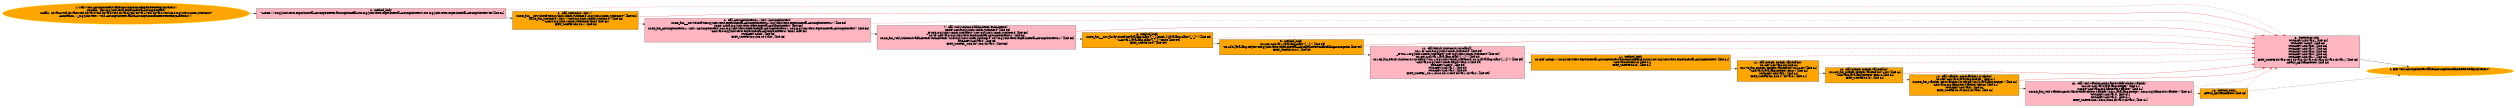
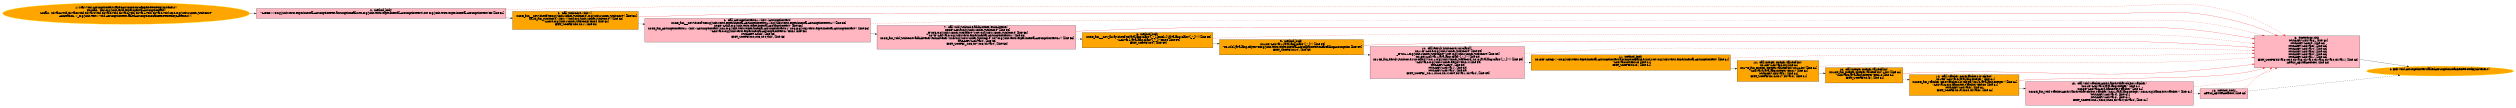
  digraph {
    rankdir=LR
    node [style=filled fillcolor=orange shape=box]
    edge [style=dashed]
    n1 [color=yellow label="1: Start void AssumptionTest.failedAssumptionsCanBeDetectedByListeners()\nFormals:  this:org.junit.tests.experimental.AssumptionTest*\nLocals:  $irvar6:void $irvar5:void $irvar4:void $irvar3:void $irvar2:void $irvar1:void $irvar0:void core:org.junit.runner.JUnitCore*\nAnnotation: <_org.junit.Test> void AssumptionTest.failedAssumptionsCanBeDetectedByListeners()() \n  " shape=""]
    n2 [label="4:  method_body \n   *&#GB<>$org.junit.tests.experimental.AssumptionTest.assumptionFailures:org.junit.tests.experimental.AssumptionTest(root org.junit.tests.experimental.AssumptionTest)=0 [line 51]\n " fillcolor=lightpink]
    n3 [label="3:  exceptions sink \n   NULLIFY(&$irvar3); [line 62]\n  NULLIFY(&core); [line 62]\n  NULLIFY(&$irvar5); [line 62]\n  NULLIFY(&$irvar4); [line 62]\n  NULLIFY(&$irvar6); [line 62]\n  NULLIFY(&$irvar0); [line 62]\n  NULLIFY(&$irvar1); [line 62]\n  EXIT_SCOPE($irvar3,core,$irvar5,$irvar4,$irvar6,$irvar0,$irvar1); [line 62]\n  APPLY_ABSTRACTION; [line 62]\n " fillcolor=lightpink]
    n4 [label="5:  Call JUnitCore.<init>() \n   n$0=_fun___new(sizeof(t=org.junit.runner.JUnitCore):org.junit.runner.JUnitCore*) [line 52]\n  n$1=_fun_JUnitCore.<init>()(n$0:org.junit.runner.JUnitCore*) [line 52]\n  *&core:org.junit.runner.JUnitCore*=n$0 [line 52]\n  EXIT_SCOPE(n$0,n$1); [line 52]\n "]
    n5 [color=yellow label="2: Exit void AssumptionTest.failedAssumptionsCanBeDetectedByListeners() \n  " shape=""]
    n6 [label="6:  Call AssumptionTest$1.<init>(AssumptionTest) \n   n$2=_fun___new(sizeof(t=org.junit.tests.experimental.AssumptionTest$1):org.junit.tests.experimental.AssumptionTest$1*) [line 53]\n  n$3=*&this:org.junit.tests.experimental.AssumptionTest* [line 53]\n  n$4=_fun_AssumptionTest$1.<init>(AssumptionTest)(n$2:org.junit.tests.experimental.AssumptionTest$1*,n$3:org.junit.tests.experimental.AssumptionTest*) [line 53]\n  *&$irvar0:org.junit.tests.experimental.AssumptionTest$1*=n$2 [line 53]\n  NULLIFY(&this); [line 53]\n  EXIT_SCOPE(n$2,n$3,n$4,this); [line 53]\n " fillcolor=lightpink]
    n7 [label="7:  Call void JUnitCore.addListener(RunListener) \n   n$5=*&core:org.junit.runner.JUnitCore* [line 53]\n  _=*n$5:org.junit.runner.JUnitCore*(root org.junit.runner.JUnitCore) [line 53]\n  n$7=*&$irvar0:org.junit.tests.experimental.AssumptionTest$1* [line 53]\n  n$8=_fun_void JUnitCore.addListener(RunListener)(n$5:org.junit.runner.JUnitCore*,n$7:org.junit.tests.experimental.AssumptionTest$1*) [line 53]\n  NULLIFY(&$irvar0); [line 53]\n  EXIT_SCOPE(_,n$5,n$7,n$8,$irvar0); [line 53]\n " fillcolor=lightpink]
    n8 [label="8:  method_body \n   n$9=_fun___new_array(sizeof(t=java.lang.Class*[_*_];len=[1]):java.lang.Class*[_*_](*)) [line 59]\n  *&$irvar1:java.lang.Class*[_*_](*)=n$9 [line 59]\n  EXIT_SCOPE(n$9); [line 59]\n "]
    n9 [label="9:  method_body \n   n$10=*&$irvar1:java.lang.Class*[_*_](*) [line 59]\n  *n$10[0]:java.lang.Object*=org.junit.tests.experimental.AssumptionTest$HasFailingAssumption [line 59]\n  EXIT_SCOPE(n$10); [line 59]\n "]
    n10 [label="10:  Call Result JUnitCore.run(Class[]) \n   n$11=*&core:org.junit.runner.JUnitCore* [line 59]\n  _=*n$11:org.junit.runner.JUnitCore*(root org.junit.runner.JUnitCore) [line 59]\n  n$13=*&$irvar1:java.lang.Class*[_*_](*) [line 59]\n  n$14=_fun_Result JUnitCore.run(Class[])(n$11:org.junit.runner.JUnitCore*,n$13:java.lang.Class*[_*_](*)) [line 59]\n  *&$irvar2:org.junit.runner.Result*=n$14 [line 59]\n  NULLIFY(&core); [line 59]\n  NULLIFY(&$irvar1); [line 59]\n  NULLIFY(&$irvar2); [line 59]\n  EXIT_SCOPE(_,n$11,n$13,n$14,core,$irvar1,$irvar2); [line 59]\n " fillcolor=lightpink]
    n11 [label="11:  method_body \n   n$15=*&#GB<>$org.junit.tests.experimental.AssumptionTest.assumptionFailures:int(root org.junit.tests.experimental.AssumptionTest) [line 61]\n  *&$irvar3:int=n$15 [line 61]\n  EXIT_SCOPE(n$15); [line 61]\n "]
    n12 [label="12:  Call Integer Integer.valueOf(int) \n   n$16=*&$irvar3:int [line 61]\n  n$17=_fun_Integer Integer.valueOf(int)(n$16:int) [line 61]\n  *&$irvar4:java.lang.Integer*=n$17 [line 61]\n  NULLIFY(&$irvar3); [line 61]\n  EXIT_SCOPE(n$16,n$17,$irvar3); [line 61]\n "]
    n13 [label="13:  Call Integer Integer.valueOf(int) \n   n$18=_fun_Integer Integer.valueOf(int)(1:int) [line 61]\n  *&$irvar5:java.lang.Integer*=n$18 [line 61]\n  EXIT_SCOPE(n$18); [line 61]\n "]
    n14 [label="14:  Call Matcher CoreMatchers.is(Object) \n   n$19=*&$irvar5:java.lang.Integer* [line 61]\n  n$20=_fun_Matcher CoreMatchers.is(Object)(n$19:java.lang.Integer*) [line 61]\n  *&$irvar6:org.hamcrest.Matcher*=n$20 [line 61]\n  NULLIFY(&$irvar5); [line 61]\n  EXIT_SCOPE(n$19,n$20,$irvar5); [line 61]\n "]
    n15 [label="15:  Call void MatcherAssert.assertThat(Object,Matcher) \n   n$21=*&$irvar4:java.lang.Integer* [line 61]\n  n$22=*&$irvar6:org.hamcrest.Matcher* [line 61]\n  n$23=_fun_void MatcherAssert.assertThat(Object,Matcher)(n$21:java.lang.Integer*,n$22:org.hamcrest.Matcher*) [line 61]\n  NULLIFY(&$irvar4); [line 61]\n  NULLIFY(&$irvar6); [line 61]\n  EXIT_SCOPE(n$21,n$22,n$23,$irvar4,$irvar6); [line 61]\n " fillcolor=lightpink]
-   n16 [label="16:  method_body \n   APPLY_ABSTRACTION; [line 62]\n "]
+   n16 [label="16:  method_body \n   APPLY_ABSTRACTION; [line 62]\n " fillcolor=lightpink]
    n1 -> n2 [style=solid]
    n2 -> n3 [color=red]
    n2 -> n4 [style=solid]
    n3 -> n5 [style=solid]
    n4 -> n3 [color=red style=solid]
    n4 -> n6
    n6 -> n3 [color=red]
    n6 -> n7 [style=solid]
    n7 -> n3 [color=red style=solid]
    n7 -> n8
    n8 -> n3 [color=red]
    n8 -> n9 [style=solid]
    n9 -> n3 [color=red style=solid]
    n9 -> n10
    n10 -> n3 [color=red]
    n10 -> n11
    n11 -> n3 [color=red]
    n11 -> n12 [style=solid]
    n12 -> n3 [color=red]
    n12 -> n13 [style=solid]
    n13 -> n3 [color=red style=solid]
    n13 -> n14
    n14 -> n3 [color=red style=solid]
    n14 -> n15 [style=solid]
    n15 -> n3 [color=red]
    n15 -> n16
    n16 -> n3 [color=red]
    n16 -> n5
  }
